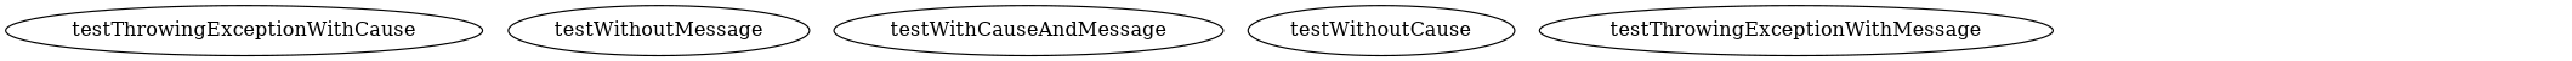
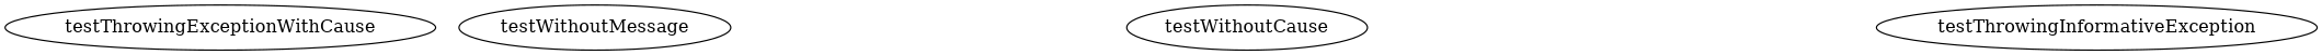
  digraph {
    testThrowingExceptionWithCause
    testWithoutMessage
-   testWithCauseAndMessage
    testWithoutCause
-   testThrowingExceptionWithMessage
+   testThrowingInformativeException
  }
